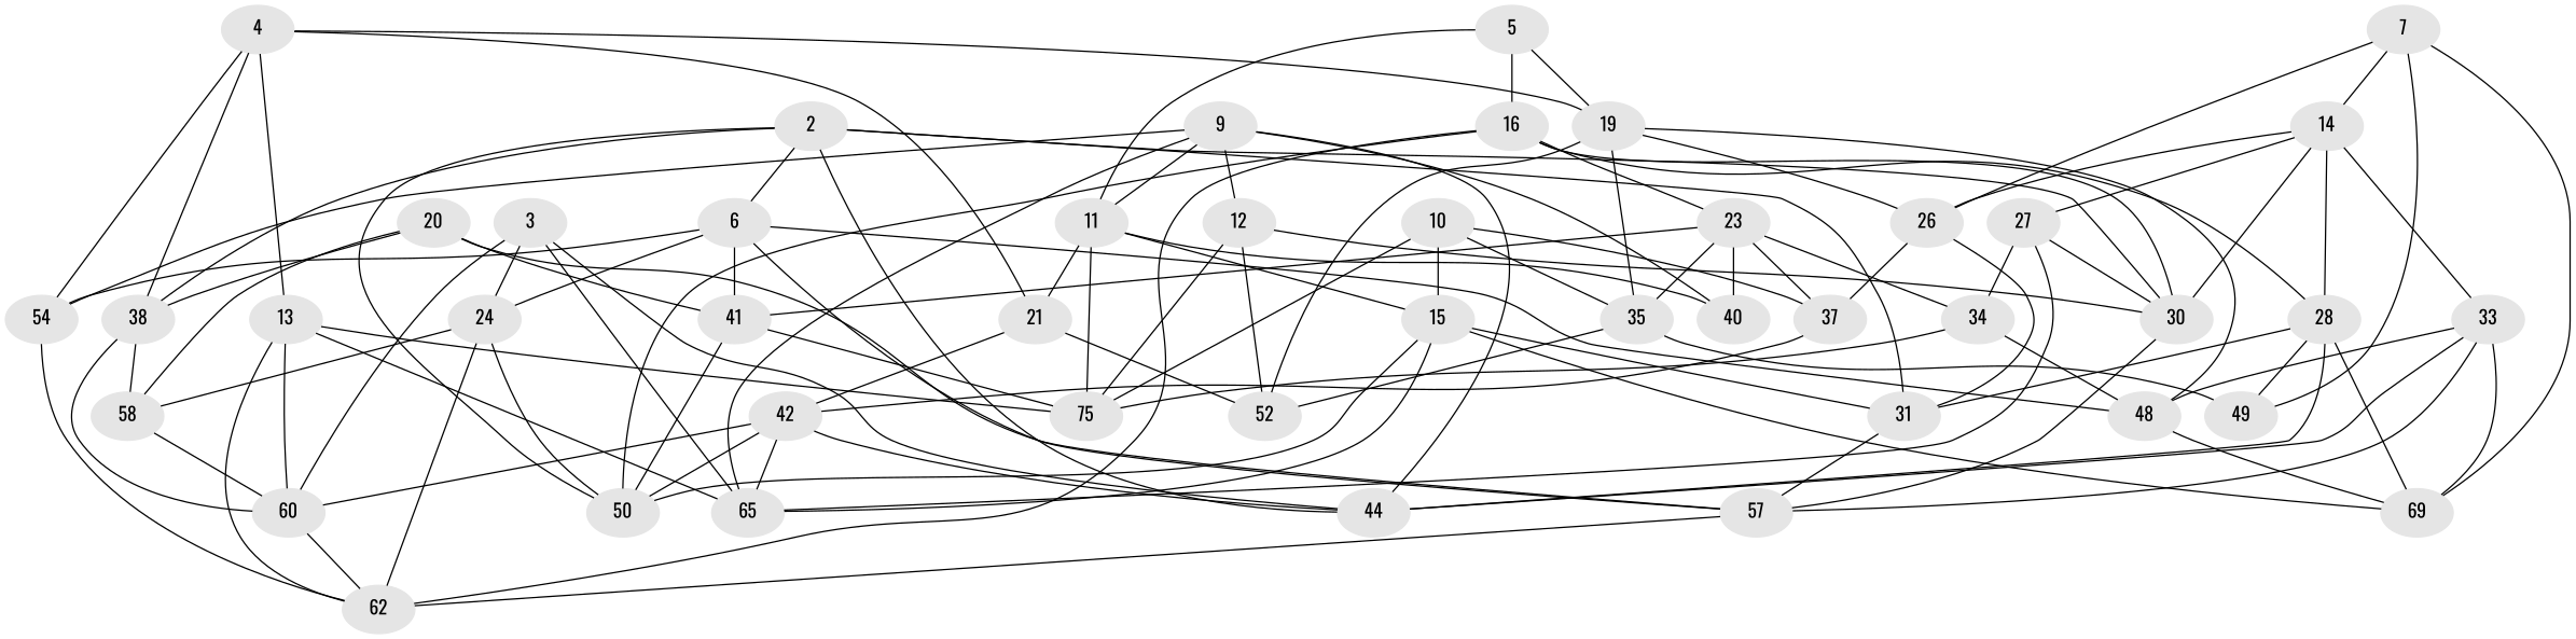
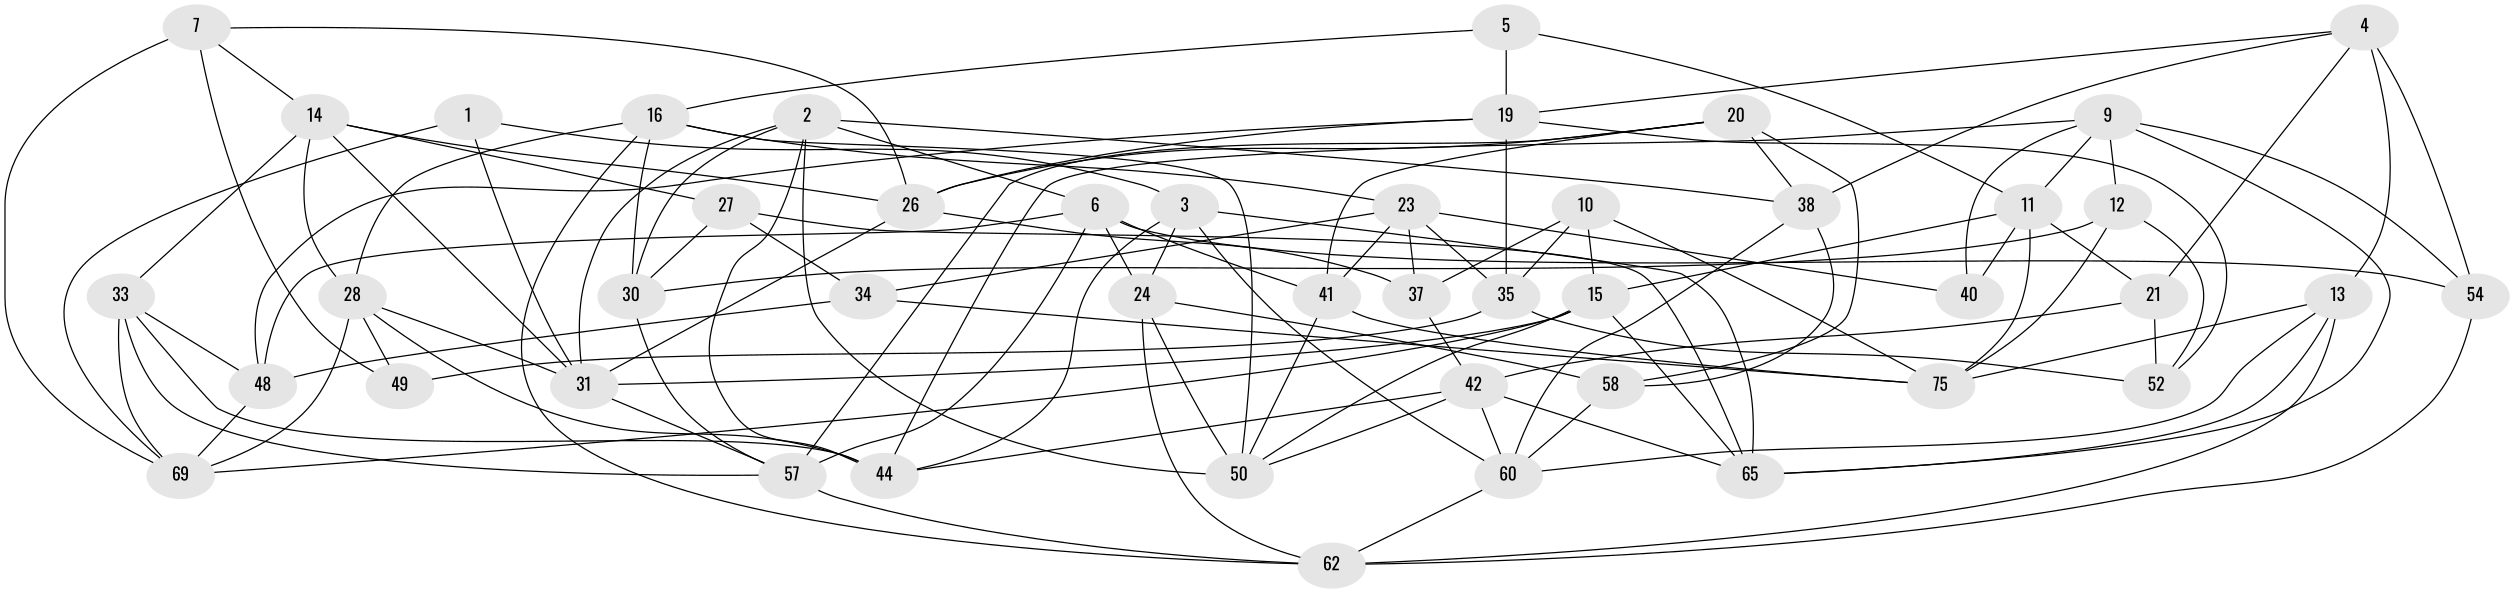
  graph {
    fontname=Oswald
    node [color=gray90 fontname=Oswald style=filled]
    edge [fontname=Oswald]
    3 [super="+8"]
    44 [super="+76"]
    24 [super="+68"]
    60 [super="+79"]
    65 [super="+73"]
+   1
    31 [super="+47"]
    69 [super="+80"]
    57 [super="+71"]
    2 [super="+39"]
    6 [super="+25"]
    30 [super="+63"]
    38 [super="+64"]
    50 [super="+83"]
    54
    48 [super="+72"]
    41 [super="+43"]
    58 [super="+66"]
    62 [super="+82"]
    4 [super="+55"]
    13 [super="+51"]
    19 [super="+22"]
    21
    75 [super="+78"]
    26 [super="+70"]
    35 [super="+53"]
    52
    42 [super="+59"]
    11 [super="+56"]
    40
    15 [super="+17"]
    5
    16 [super="+18"]
    28 [super="+67"]
    23 [super="+81"]
    7 [super="+74"]
    49
    14 [super="+36"]
    27
    33 [super="+46"]
    37
    9 [super="+61"]
    12 [super="+77"]
    10
    34
    20 [super="+29"]
    3 -- 44
    3 -- 24 [weight=2]
    3 -- 60
    3 -- 65
    24 -- 50
    24 -- 58
    24 -- 62
    60 -- 62
+   1 -- 3
+   1 -- 31
+   1 -- 69
    31 -- 57
    57 -- 62
    2 -- 44
    2 -- 31
    2 -- 6
    2 -- 30
    2 -- 38
    2 -- 50
    6 -- 24
    6 -- 57
    6 -- 54
    6 -- 48
    6 -- 41
    30 -- 57
    38 -- 60
    38 -- 58
    54 -- 62
    48 -- 69
    41 -- 50
    41 -- 75
    58 -- 60
    4 -- 38
    4 -- 54
    4 -- 13
    4 -- 19
    4 -- 21
    13 -- 60
    13 -- 65
    13 -- 62
    13 -- 75
    19 -- 48
    19 -- 26
    19 -- 35
    19 -- 52
    21 -- 52
    21 -- 42
    26 -- 31
    26 -- 37
    35 -- 52
    35 -- 49
    42 -- 44
    42 -- 60
    42 -- 65
    42 -- 50
    11 -- 21
    11 -- 75
    11 -- 40
    11 -- 15
    15 -- 65
    15 -- 31
    15 -- 69
    15 -- 50
    5 -- 19
    5 -- 11
    5 -- 16
    16 -- 30
    16 -- 50
    16 -- 62
    16 -- 28
    16 -- 23
    28 -- 44
    28 -- 31
    28 -- 69
    28 -- 49
    23 -- 41
    23 -- 35
    23 -- 40
    23 -- 37
    23 -- 34
    7 -- 69
    7 -- 26
    7 -- 49
    7 -- 14
-   14 -- 30
+   14 -- 31
    14 -- 26
    14 -- 28
    14 -- 27
    14 -- 33
    27 -- 65
    27 -- 30
    27 -- 34
    33 -- 44
    33 -- 69
    33 -- 57
    33 -- 48
    37 -- 42
    9 -- 44
    9 -- 65
    9 -- 54
    9 -- 11
    9 -- 40
    9 -- 12
    12 -- 30
    12 -- 75
    12 -- 52
    10 -- 75
    10 -- 35
    10 -- 15
    10 -- 37
    34 -- 48
    34 -- 75
    20 -- 57
    20 -- 38
    20 -- 41
    20 -- 58 [weight=2]
+   20 -- 26
  }
